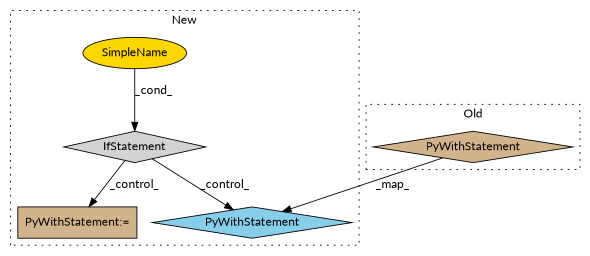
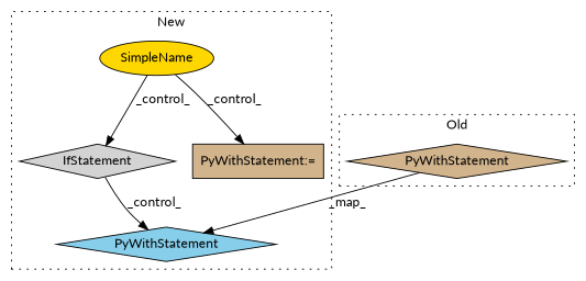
  digraph {
    fontname=Lato
    node [a=104 fillcolor=tan fontname=Lato l="10,2" shape=diamond style=filled]
    edge [fontname=Lato]
    n1 [fillcolor=skyblue label=PyWithStatement s="8721,8754"]
    n2 [a=25 fillcolor=lightgrey l="4,2" label=IfStatement s="8372,8425"]
    n3 [a=42 fillcolor=gold label=SimpleName shape=ellipse l=""]
    n4 [a=7 l=1 label="PyWithStatement:=" s=8524 shape=box]
    n5 [label=PyWithStatement s="7765,7798"]
    subgraph cluster_1 {
      label=New
      style=dotted
      n1
      n2
      n3
      n4
    }
    subgraph cluster_2 {
      label=Old
      style=dotted
      n5
    }
    n2 -> n1 [label=_control_]
-   n2 -> n4 [label=_control_]
-   n3 -> n2 [label=_cond_]
+   n3 -> n4 [label=_control_]
+   n3 -> n2 [label=_control_]
    n5 -> n1 [label=_map_]
  }
